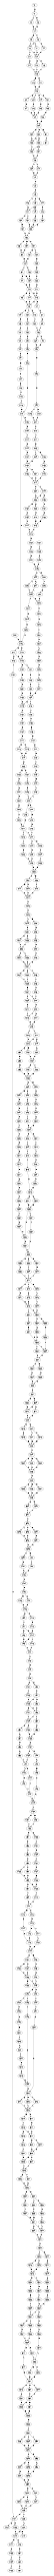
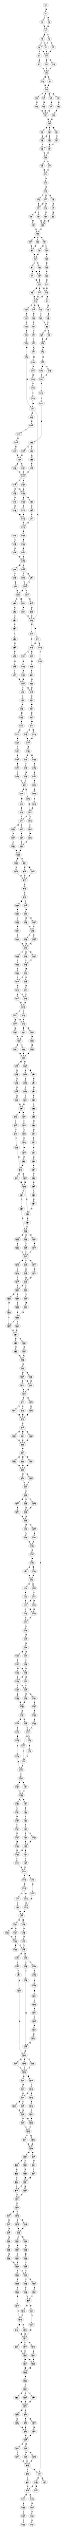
  strict digraph {
    S0
    S1
    S2
    S3
    S4
    S5
    S6
    S7
    S8
    S9
    S10
    S11
    S12
    S13
    S14
    S15
    S16
    S17
    S18
    S19
    S20
    S21
    S22
    S23
    S24
    S25
    S26
    S27
    S28
    S29
    S30
    S31
    S32
    S33
    S34
    S35
    S36
    S37
    S38
    S39
    S40
    S41
    S42
    S43
    S44
    S45
    S46
    S47
    S48
    S49
    S50
    S51
    S52
    S53
    S54
    S55
    S56
    S57
    S58
    S59
    S60
    S61
    S62
    S63
    S64
    S65
    S66
    S67
    S68
    S69
    S70
    S71
    S72
    S73
    S74
    S75
    S76
    S77
    S78
    S79
    S80
    S81
    S82
    S83
    S84
    S85
    S86
    S87
    S88
    S89
    S90
    S91
    S92
    S93
    S94
    S95
    S96
    S97
    S98
    S99
    S100
    S101
    S102
    S103
    S104
    S105
    S106
    S107
    S108
    S109
    S110
    S111
    S112
    S113
    S114
    S115
    S116
    S117
    S118
    S119
    S120
    S121
    S122
    S123
    S124
    S125
    S126
    S127
    S128
    S129
    S130
    n132 [label=S631]
    S132
    S133
    S134
    S135
    S136
    S137
    S138
    S139
    S140
    S141
    S143
    S144
    S145
    S146
    S147
    S148
    S149
    S150
    S151
    S152
    S153
    S154
    S155
    S156
    S157
    S158
    S159
    S160
    S161
    S162
    S163
    S164
    S165
    S166
    S167
    S168
    S169
    S170
    S171
    S172
    S173
    S174
    S175
    S176
    S177
    S178
    S179
    S180
    S182
    S183
    S184
    S181
    S185
    S186
    S187
    S188
    S189
    S190
    S191
    S192
    S193
    S194
    S195
    S196
    S197
    S198
    S199
    S200
    S201
    S202
    S203
    S204
    S205
    S206
    S207
    S208
    S209
    S210
    S211
    S212
    S213
    S214
    S215
    S216
    S217
    S218
    S219
    S220
+   S221
    S222
    S223
    S224
    S225
    S226
    S227
    S228
    S229
    S230
    S231
    S232
    S233
    S234
    S235
    S236
    S237
    S238
    S239
    S240
    S241
    S242
    S243
    S244
    S245
    S246
    S247
    S248
    S249
    S250
    S251
    S252
    S253
    S254
    S255
    S256
    S257
    S258
    S259
    S260
    S261
    S262
    S263
    S264
    S265
    S266
    S267
    S268
    S269
    S270
    S271
    S272
    S273
    S274
    S275
    S276
    S277
    S278
    S279
    S280
    S281
    S282
    S283
    S284
    S285
    S286
    S287
    S288
    S289
    S290
    S291
    S292
    S293
    S294
    S295
    S296
    S297
    S298
    S299
    S300
    S301
    S302
    S303
    S304
    S305
    S306
    S307
    S308
    S309
    S310
    S311
    S312
    S313
    S314
    S315
    S316
    S317
    S318
    S319
    S320
    S321
    S322
    S323
    S324
    S325
    S326
    S327
    S328
    S329
    S330
    S331
    S332
    S333
    S334
    S335
    S336
    S337
    S338
    S339
    S340
    S341
    S342
    S343
    S344
    S345
    S346
    S347
    S348
    S349
    S350
    S351
    S352
    S353
    S354
    S355
    S356
    S357
    S358
    S359
    S360
    S361
    S362
    S363
    S364
    S365
    S366
    S367
    S368
    S369
    S370
    S371
    S372
    S373
    S374
    S375
    S376
    S377
    S378
    S379
    S380
    S381
    S382
    S383
    S384
    S385
    S386
    S387
    S388
    S389
    S390
    S391
    S392
    S393
    S394
    S395
    S396
    S397
    S398
    S399
    S400
    S401
    S402
    S403
    S404
    S405
    S406
    S407
    S408
    S409
    S410
    S411
    S412
    S413
    S414
    S415
    S416
    S417
    S418
    S419
    S420
    S421
    S422
    S423
    S424
    S425
    S426
    S427
    S428
    S429
    S430
    S431
    S432
    S433
    S434
    S435
    S436
    S437
    S438
    S439
    S440
    S441
    S442
    S443
    S444
    S445
    S446
    S447
    S448
    S449
    S450
    S451
    S452
    S453
    S454
    S455
    S456
    S457
    S458
    S459
    S460
    S461
    S462
    S463
    S464
    S465
    S466
    S467
    S468
    S469
    S470
    S471
    S472
    S473
    S474
    S475
    S476
    S477
    S478
    S479
    S480
    S481
    S482
    S483
    S484
    S485
    S486
    S487
    S488
    S489
    S490
    S491
    S492
    S493
    S494
    S495
    S496
    S497
    S498
    S499
    S500
    S501
    S502
    S503
    S504
    S505
    S506
    S507
    S508
    S509
    S510
    S511
    S512
    S513
    S514
    S515
    S516
    S517
    S518
    S519
    S520
    S521
    S522
    S523
    S524
    S525
    S526
    S527
    S528
    S529
    S530
    S531
    S532
    S533
    S534
    S535
    S536
    S537
    S538
    S539
    S540
    S541
    S542
    S543
    S544
    S545
    S546
    S547
    S548
    S549
    S550
    S551
    S552
    S553
    S554
    S555
    S556
    S557
    S558
    S559
    S560
    S561
    S562
    S563
    S564
    S565
    S566
    S567
    S568
    S569
    S570
    S571
    S572
    S573
    S574
    S575
    S576
    S577
    S578
    S579
    S580
    S581
    S582
    S583
    S584
    S585
    S586
    S587
    S588
    S589
    S590
    S591
    S592
    S593
    S594
    S595
    S596
    S597
    S598
    S599
    S600
    S601
    S602
    S603
    S604
    S605
    S606
    S607
    S0 -> S1 [label=Q]
    S1 -> S2 [label=S]
    S1 -> S3 [label=Q]
    S2 -> S4 [label=K]
    S3 -> S4 [label=K]
    S4 -> S5 [label=A]
    S4 -> S6 [label=V]
    S5 -> S7 [label=S]
    S5 -> S8 [label=V]
    S6 -> S8 [label=V]
    S6 -> S9 [label=L]
    S7 -> S10 [label=L]
    S8 -> S10 [label=L]
    S8 -> S11 [label=V]
    S9 -> S10 [label=L]
    S10 -> S12 [label=R]
    S10 -> S13 [label=T]
    S11 -> S14 [label=A]
    S12 -> S15 [label=V]
    S13 -> S15 [label=V]
    S14 -> S15 [label=V]
    S15 -> S16 [label=E]
    S15 -> S17 [label=K]
    S16 -> S18 [label=Q]
    S17 -> S18 [label=Q]
    S18 -> S19 [label=P]
    S18 -> S20 [label=A]
    S18 -> S21 [label=G]
    S18 -> S22 [label=V]
    S19 -> S23 [label=R]
    S20 -> S24 [label=Q]
    S21 -> S25 [label=D]
    S22 -> S26 [label=K]
    S23 -> S27 [label=G]
    S24 -> S27 [label=G]
    S25 -> S28 [label=D]
    S26 -> S27 [label=G]
    S27 -> S29 [label=Q]
    S28 -> S29 [label=Q]
    S29 -> S30 [label=R]
    S29 -> S31 [label=H]
    S29 -> S32 [label=Q]
    S30 -> S33 [label=G]
    S31 -> S34 [label=Y]
    S32 -> S33 [label=G]
    S32 -> S35 [label=A]
    S33 -> S36 [label=V]
    S34 -> S36 [label=V]
    S35 -> S37 [label=T]
    S36 -> S38 [label=L]
    S37 -> S38 [label=L]
    S38 -> S39 [label=V]
    S38 -> S40 [label=I]
    S39 -> S41 [label=R]
    S40 -> S41 [label=L]
    S41 -> S42 [label=W]
    S42 -> S43 [label=G]
    S43 -> S44 [label=A]
    S43 -> S45 [label=C]
    S43 -> S46 [label=S]
    S44 -> S47 [label=A]
    S44 -> S48 [label=K]
    S45 -> S49 [label=G]
    S46 -> S47 [label=A]
    S47 -> S50 [label=L]
    S47 -> S51 [label=I]
    S48 -> S52 [label=T]
    S49 -> S53 [label=A]
    S50 -> S54 [label=H]
    S51 -> S55 [label=A]
    S52 -> S55 [label=A]
    S53 -> S55 [label=A]
    S54 -> S56 [label=W]
    S55 -> S56 [label=W]
    S56 -> S57 [label=L]
    S56 -> S58 [label=Y]
    S56 -> S59 [label=H]
    S57 -> S60 [label=S]
    S57 -> S61 [label=Q]
    S58 -> S62 [label=P]
    S59 -> S62 [label=P]
    S60 -> S63 [label=R]
    S61 -> S64 [label=Q]
    S62 -> S64 [label=Q]
    S63 -> S65 [label=F]
    S64 -> S66 [label=L]
    S64 -> S67 [label=I]
    S65 -> S68 [label=T]
    S66 -> S69 [label=Q]
    S67 -> S69 [label=Q]
    S67 -> S70 [label=N]
    S68 -> S71 [label=Q]
    S69 -> S72 [label=R]
    S70 -> S72 [label=R]
    S71 -> S73 [label=N]
    S72 -> S73 [label=N]
    S72 -> S74 [label=K]
    S72 -> S75 [label=R]
    S73 -> S76 [label=K]
    S73 -> S77 [label=R]
    S74 -> S76 [label=K]
    S75 -> S76 [label=K]
    S76 -> S78 [label=A]
    S76 -> S79 [label=D]
    S76 -> S80 [label=S]
    S77 -> S81 [label=G]
    S78 -> S82 [label=V]
    S79 -> S83 [label=F]
    S80 -> S84 [label=K]
    S81 -> S85 [label=A]
    S82 -> S86 [label=V]
    S83 -> S87 [label=L]
    S84 -> S88 [label=Y]
    S85 -> S86 [label=V]
    S86 -> S89 [label=W]
    S86 -> S90 [label=L]
    S87 -> S91 [label=Y]
    S88 -> S92 [label=N]
    S89 -> S93 [label=D]
    S90 -> S93 [label=D]
    S91 -> S94 [label=I]
    S92 -> S95 [label=S]
    S93 -> S96 [label=F]
    S94 -> S97 [label=G]
    S95 -> S98 [label=F]
    S96 -> S99 [label=R]
    S97 -> S100 [label=H]
    S98 -> S101 [label=F]
    S99 -> S102 [label=N]
    S99 -> S103 [label=V]
    S100 -> S104 [label=L]
    S101 -> S105 [label=P]
    S101 -> S106 [label=L]
    S102 -> S107 [label=L]
    S103 -> S107 [label=L]
    S104 -> S108 [label=F]
    S105 -> S109 [label=R]
    S106 -> S110 [label=D]
    S106 -> S111 [label=F]
    S107 -> S112 [label=L]
    S108 -> S113 [label=Y]
    S109 -> S114 [label=I]
    S110 -> S115 [label=P]
    S111 -> S115 [label=P]
    S111 -> S116 [label=A]
    S112 -> S117 [label=V]
    S113 -> S118 [label=V]
    S114 -> S119 [label=K]
    S115 -> S120 [label=R]
    S115 -> S121 [label=S]
    S116 -> S122 [label=I]
    S117 -> S123 [label=R]
    S118 -> S101 [label=F]
    S119 -> S124 [label=N]
    S120 -> S125 [label=H]
    S121 -> S126 [label=D]
    S122 -> S127 [label=L]
    S123 -> S128 [label=D]
    S123 -> S129 [label=S]
    S124 -> S130 [label=N]
    S125 -> n132 [label=P]
    S126 -> S132 [label=K]
    S127 -> S133 [label=D]
    S127 -> S134 [label=G]
    S128 -> S135 [label=G]
    S129 -> S130 [label=N]
    S130 -> S136 [label=A]
    S130 -> S137 [label=T]
    n132 -> S138 [label=K]
    S132 -> S139 [label=R]
    S133 -> S140 [label=L]
    S133 -> S141 [label=F]
    S135 -> S143 [label=P]
    S136 -> S144 [label=T]
    S137 -> S144 [label=T]
    S138 -> S145 [label=A]
    S139 -> S145 [label=A]
    S139 -> S146 [label=I]
    S140 -> S147 [label=R]
    S140 -> S148 [label=C]
    S143 -> S144 [label=T]
    S144 -> S149 [label=S]
    S144 -> S150 [label=L]
    S145 -> S151 [label=L]
    S146 -> S152 [label=I]
    S147 -> S153 [label=C]
    S148 -> S154 [label=P]
    S149 -> S155 [label=D]
    S149 -> S156 [label=G]
    S150 -> S156 [label=G]
    S151 -> S157 [label=E]
    S152 -> S158 [label=T]
    S153 -> S159 [label=S]
    S154 -> S160 [label=L]
    S155 -> S161 [label=L]
    S156 -> S162 [label=N]
    S156 -> S163 [label=A]
    S157 -> S164 [label=F]
    S158 -> S165 [label=E]
    S159 -> S166 [label=S]
    S160 -> S167 [label=L]
    S161 -> S168 [label=P]
    S162 -> S169 [label=L]
    S163 -> S170 [label=M]
    S164 -> S171 [label=H]
    S165 -> S172 [label=R]
    S168 -> S173 [label=E]
    S169 -> S174 [label=L]
    S170 -> S173 [label=E]
    S171 -> S175 [label=L]
    S171 -> S176 [label=R]
    S172 -> S177 [label=A]
    S173 -> S178 [label=L]
    S174 -> S178 [label=L]
    S175 -> S179 [label=Q]
    S176 -> S179 [label=Q]
    S177 -> S180 [label=R]
    S178 -> S182 [label=F]
    S179 -> S183 [label=A]
    S180 -> S184 [label=V]
    S182 -> S186 [label=F]
    S183 -> S187 [label=P]
    S183 -> S188 [label=H]
    S184 -> S189 [label=Q]
    S181 -> S185 [label=S]
    S185 -> S190 [label=T]
    S186 -> S191 [label=Q]
    S187 -> S192 [label=V]
    S188 -> S193 [label=P]
    S189 -> S194 [label=E]
    S190 -> S195 [label=P]
    S191 -> S195 [label=P]
    S192 -> S196 [label=Q]
    S193 -> S197 [label=G]
    S194 -> S198 [label=S]
    S195 -> S199 [label=W]
    S195 -> S200 [label=F]
    S196 -> S201 [label=S]
    S197 -> S202 [label=Q]
    S198 -> S201 [label=S]
    S199 -> S203 [label=S]
    S199 -> S204 [label=G]
    S200 -> S205 [label=I]
    S201 -> S206 [label=G]
    S201 -> S207 [label=P]
    S202 -> S208 [label=A]
    S203 -> S209 [label=S]
    S204 -> S209 [label=S]
    S205 -> S210 [label=A]
    S206 -> S211 [label=A]
    S207 -> S212 [label=E]
    S208 -> S213 [label=L]
    S209 -> S214 [label=V]
    S209 -> S215 [label=C]
    S210 -> S215 [label=C]
    S211 -> S216 [label=S]
    S211 -> S217 [label=I]
    S212 -> S218 [label=F]
    S213 -> S211 [label=A]
    S214 -> S219 [label=Q]
    S215 -> S220 [label=L]
+   S215 -> S221 [label=E]
    S216 -> S222 [label=V]
    S217 -> S223 [label=R]
    S217 -> S224 [label=L]
    S218 -> S217 [label=I]
    S219 -> S225 [label=A]
    S220 -> S226 [label=C]
+   S221 -> S227 [label=P]
    S222 -> S228 [label=E]
    S223 -> S229 [label=Y]
    S224 -> S230 [label=K]
    S225 -> S106 [label=L]
    S226 -> S231 [label=V]
    S227 -> S106 [label=L]
    S228 -> S232 [label=L]
    S229 -> S233 [label=V]
    S230 -> S232 [label=L]
    S231 -> S234 [label=L]
    S232 -> S235 [label=D]
    S233 -> S235 [label=D]
    S234 -> S236 [label=S]
    S235 -> S237 [label=L]
    S235 -> S238 [label=H]
    S236 -> S239 [label=K]
    S237 -> S240 [label=D]
    S237 -> S241 [label=H]
    S238 -> S242 [label=Y]
    S239 -> S243 [label=D]
    S240 -> S244 [label=T]
    S241 -> S244 [label=T]
    S242 -> S244 [label=T]
    S243 -> S245 [label=K]
    S244 -> S246 [label=L]
    S245 -> S247 [label=I]
    S246 -> S248 [label=L]
    S247 -> S139 [label=R]
    S248 -> S249 [label=S]
    S248 -> S250 [label=E]
    S249 -> S251 [label=Q]
    S250 -> S252 [label=F]
    S251 -> S253 [label=Q]
    S251 -> S254 [label=K]
    S252 -> S255 [label=I]
    S253 -> S256 [label=Y]
    S254 -> S256 [label=Y]
    S255 -> S257 [label=K]
    S256 -> S258 [label=S]
    S256 -> S259 [label=T]
    S257 -> S260 [label=L]
    S258 -> S261 [label=G]
    S259 -> S261 [label=G]
    S260 -> S261 [label=G]
    S261 -> S262 [label=A]
    S261 -> S263 [label=V]
    S261 -> S264 [label=D]
    S262 -> S265 [label=V]
    S263 -> S266 [label=I]
    S264 -> S265 [label=V]
    S265 -> S267 [label=E]
    S266 -> S268 [label=L]
    S267 -> S269 [label=L]
    S267 -> S270 [label=V]
    S268 -> S270 [label=V]
    S269 -> S271 [label=R]
    S270 -> S272 [label=K]
    S271 -> S273 [label=V]
    S272 -> S273 [label=V]
    S272 -> S274 [label=C]
    S273 -> S275 [label=Q]
    S274 -> S275 [label=Q]
    S275 -> S276 [label=V]
    S275 -> S277 [label=I]
    S276 -> S278 [label=L]
    S277 -> S278 [label=L]
    S277 -> S279 [label=A]
    S278 -> S280 [label=A]
    S278 -> S281 [label=E]
    S279 -> S282 [label=G]
    S280 -> S283 [label=F]
    S281 -> S284 [label=L]
    S282 -> S284 [label=L]
    S283 -> S285 [label=H]
    S284 -> S286 [label=V]
    S284 -> S287 [label=Q]
    S285 -> S288 [label=F]
    S286 -> S288 [label=F]
    S287 -> S288 [label=F]
    S288 -> S289 [label=Q]
    S288 -> S290 [label=H]
    S289 -> S291 [label=H]
    S289 -> S292 [label=C]
    S290 -> S293 [label=A]
    S291 -> S294 [label=R]
    S292 -> S295 [label=G]
    S293 -> S296 [label=T]
    S294 -> S297 [label=Q]
    S295 -> S298 [label=S]
    S296 -> S299 [label=T]
    S297 -> S300 [label=P]
    S298 -> S301 [label=S]
    S299 -> S302 [label=A]
    S300 -> S303 [label=S]
    S301 -> S304 [label=Q]
    S302 -> S304 [label=Q]
    S303 -> S305 [label=L]
    S304 -> S306 [label=Q]
    S304 -> S307 [label=N]
    S305 -> S308 [label=N]
    S306 -> S309 [label=I]
    S307 -> S310 [label=V]
    S308 -> S311 [label=A]
    S309 -> S312 [label=V]
    S310 -> S313 [label=S]
    S311 -> S314 [label=P]
    S312 -> S315 [label=I]
    S313 -> S316 [label=L]
    S314 -> S317 [label=P]
    S315 -> S318 [label=N]
    S316 -> S319 [label=Q]
    S317 -> S320 [label=A]
    S318 -> S321 [label=A]
    S318 -> S322 [label=G]
    S319 -> S323 [label=M]
    S320 -> S324 [label=P]
    S321 -> S325 [label=H]
    S322 -> S325 [label=H]
    S323 -> S318 [label=N]
    S324 -> S326 [label=L]
    S325 -> S327 [label=S]
    S325 -> S328 [label=T]
    S326 -> S329 [label=D]
    S327 -> S330 [label=S]
    S328 -> S331 [label=P]
    S329 -> S332 [label=S]
    S330 -> S333 [label=L]
    S331 -> S333 [label=L]
    S332 -> S334 [label=A]
    S333 -> S335 [label=D]
    S333 -> S336 [label=K]
    S333 -> S337 [label=Q]
    S334 -> S328 [label=T]
    S335 -> S338 [label=G]
    S336 -> S339 [label=S]
    S337 -> S340 [label=R]
    S338 -> S341 [label=I]
    S339 -> S341 [label=I]
    S340 -> S341 [label=I]
    S341 -> S342 [label=V]
    S341 -> S343 [label=F]
    S341 -> S344 [label=L]
    S342 -> S345 [label=A]
    S343 -> S346 [label=S]
    S344 -> S347 [label=N]
    S345 -> S348 [label=A]
    S346 -> S349 [label=S]
    S347 -> S348 [label=A]
    S348 -> S350 [label=L]
    S348 -> S351 [label=I]
    S349 -> S350 [label=L]
    S350 -> S352 [label=T]
    S350 -> S353 [label=P]
    S351 -> S354 [label=S]
    S352 -> S355 [label=G]
    S353 -> S356 [label=N]
    S354 -> S357 [label=E]
    S355 -> S358 [label=D]
    S356 -> S359 [label=I]
    S357 -> S358 [label=D]
    S358 -> S359 [label=I]
    S358 -> S360 [label=V]
    S359 -> S361 [label=T]
    S360 -> S361 [label=T]
    S361 -> S362 [label=Y]
    S361 -> S363 [label=F]
    S362 -> S364 [label=T]
    S363 -> S365 [label=M]
    S364 -> S366 [label=G]
    S365 -> S366 [label=G]
    S366 -> S367 [label=C]
    S367 -> S368 [label=G]
    S367 -> S369 [label=A]
    S368 -> S370 [label=R]
    S369 -> S370 [label=R]
    S369 -> S371 [label=K]
    S370 -> S372 [label=C]
    S371 -> S372 [label=C]
    S372 -> S373 [label=A]
    S372 -> S374 [label=G]
    S373 -> S375 [label=A]
    S374 -> S376 [label=L]
    S374 -> S377 [label=S]
    S375 -> S378 [label=E]
    S376 -> S378 [label=E]
    S377 -> S378 [label=E]
    S378 -> S379 [label=L]
    S379 -> S380 [label=D]
    S379 -> S381 [label=E]
    S379 -> S382 [label=G]
    S380 -> S383 [label=T]
    S381 -> S383 [label=T]
    S382 -> S383 [label=T]
    S383 -> S384 [label=D]
    S384 -> S385 [label=A]
    S384 -> S386 [label=E]
    S384 -> S387 [label=R]
    S385 -> S388 [label=N]
    S386 -> S388 [label=N]
    S387 -> S388 [label=N]
    S388 -> S389 [label=G]
    S388 -> S390 [label=K]
    S389 -> S391 [label=I]
    S390 -> S391 [label=I]
    S391 -> S392 [label=Y]
    S392 -> S393 [label=L]
    S392 -> S394 [label=K]
    S392 -> S395 [label=S]
    S393 -> S396 [label=P]
    S394 -> S397 [label=Q]
    S395 -> S396 [label=P]
    S396 -> S398 [label=C]
    S397 -> S398 [label=C]
    S398 -> S399 [label=Y]
    S398 -> S400 [label=F]
    S399 -> S401 [label=P]
    S400 -> S402 [label=S]
    S401 -> S403 [label=C]
    S402 -> S403 [label=C]
    S403 -> S404 [label=L]
    S404 -> S405 [label=P]
    S405 -> S406 [label=H]
    S405 -> S407 [label=C]
    S406 -> S408 [label=T]
    S407 -> S408 [label=T]
    S408 -> S409 [label=A]
    S408 -> S410 [label=T]
    S409 -> S411 [label=V]
    S410 -> S412 [label=K]
    S411 -> S413 [label=R]
    S411 -> S414 [label=K]
    S412 -> S414 [label=K]
    S413 -> S415 [label=R]
    S414 -> S415 [label=R]
    S414 -> S416 [label=I]
    S415 -> S417 [label=Y]
    S416 -> S417 [label=Y]
    S417 -> S418 [label=Y]
    S418 -> S419 [label=R]
    S419 -> S420 [label=P]
    S420 -> S421 [label=G]
    S420 -> S422 [label=A]
    S421 -> S423 [label=V]
    S422 -> S424 [label=L]
    S423 -> S425 [label=L]
    S424 -> S425 [label=L]
    S424 -> S426 [label=M]
    S425 -> S427 [label=R]
    S425 -> S428 [label=T]
    S426 -> S428 [label=T]
    S427 -> S429 [label=V]
    S428 -> S429 [label=V]
    S428 -> S430 [label=I]
    S429 -> S431 [label=C]
    S429 -> S432 [label=K]
    S430 -> S433 [label=A]
    S431 -> S434 [label=G]
    S432 -> S435 [label=D]
    S433 -> S435 [label=D]
    S434 -> S436 [label=Q]
    S435 -> S437 [label=G]
    S436 -> S438 [label=G]
    S437 -> S439 [label=L]
    S437 -> S440 [label=D]
    S438 -> S441 [label=S]
    S439 -> S441 [label=S]
    S440 -> S442 [label=C]
    S441 -> S443 [label=S]
    S441 -> S444 [label=K]
    S442 -> S445 [label=E]
    S443 -> S446 [label=Q]
    S444 -> S447 [label=V]
    S445 -> S448 [label=L]
    S446 -> S447 [label=V]
    S447 -> S449 [label=C]
    S448 -> S449 [label=C]
    S449 -> S450 [label=V]
    S450 -> S451 [label=Q]
    S450 -> S452 [label=H]
    S451 -> S453 [label=V]
    S452 -> S453 [label=V]
    S453 -> S454 [label=P]
    S453 -> S455 [label=G]
    S454 -> S456 [label=P]
    S455 -> S457 [label=S]
    S456 -> S458 [label=V]
    S457 -> S459 [label=K]
    S458 -> S460 [label=L]
    S459 -> S461 [label=V]
    S460 -> S462 [label=L]
    S460 -> S463 [label=V]
    S461 -> S464 [label=M]
    S462 -> S465 [label=Q]
    S463 -> S465 [label=Q]
    S464 -> S466 [label=E]
    S465 -> S467 [label=Q]
    S465 -> S468 [label=K]
    S466 -> S468 [label=K]
    S467 -> S469 [label=V]
    S468 -> S470 [label=I]
    S469 -> S471 [label=L]
    S470 -> S471 [label=L]
    S471 -> S472 [label=E]
    S471 -> S473 [label=L]
    S472 -> S474 [label=A]
    S473 -> S475 [label=N]
    S474 -> S476 [label=P]
    S475 -> S477 [label=I]
    S475 -> S478 [label=M]
    S476 -> S479 [label=P]
    S477 -> S480 [label=S]
    S478 -> S476 [label=P]
    S479 -> S481 [label=D]
    S479 -> S482 [label=E]
    S480 -> S479 [label=P]
    S481 -> S483 [label=Q]
    S481 -> S484 [label=W]
    S482 -> S485 [label=L]
    S483 -> S486 [label=L]
    S484 -> S486 [label=L]
    S485 -> S487 [label=P]
    S486 -> S488 [label=H]
    S486 -> S489 [label=S]
    S487 -> S489 [label=S]
    S489 -> S490 [label=R]
    S489 -> S491 [label=K]
    S490 -> S492 [label=S]
    S490 -> S493 [label=V]
    S491 -> S494 [label=I]
    S492 -> S495 [label=T]
    S493 -> S496 [label=I]
    S494 -> S497 [label=V]
    S495 -> S498 [label=G]
    S496 -> S499 [label=A]
    S497 -> S500 [label=G]
    S498 -> S501 [label=E]
    S499 -> S502 [label=P]
    S500 -> S502 [label=P]
    S501 -> S503 [label=V]
    S502 -> S504 [label=G]
    S502 -> S505 [label=P]
    S502 -> S506 [label=S]
    S503 -> S507 [label=C]
    S504 -> S508 [label=S]
    S505 -> S508 [label=S]
    S506 -> S508 [label=S]
    S507 -> S509 [label=S]
    S508 -> S510 [label=E]
    S508 -> S511 [label=D]
    S509 -> S512 [label=P]
    S510 -> S513 [label=V]
    S511 -> S514 [label=R]
    S512 -> S515 [label=A]
    S513 -> S516 [label=K]
    S513 -> S517 [label=T]
    S514 -> S517 [label=T]
    S515 -> S499 [label=A]
    S516 -> S518 [label=Q]
    S517 -> S519 [label=Y]
    S517 -> S520 [label=F]
    S518 -> S521 [label=V]
    S519 -> S522 [label=G]
    S520 -> S522 [label=G]
    S521 -> S523 [label=Q]
    S522 -> S523 [label=Q]
    S522 -> S524 [label=L]
    S523 -> S525 [label=V]
    S524 -> S525 [label=V]
    S525 -> S526 [label=A]
    S525 -> S527 [label=V]
    S526 -> S528 [label=A]
    S527 -> S528 [label=A]
    S528 -> S529 [label=R]
    S528 -> S530 [label=D]
    S529 -> S531 [label=K]
    S530 -> S532 [label=V]
    S530 -> S533 [label=T]
    S531 -> S534 [label=I]
    S532 -> S535 [label=L]
    S533 -> S536 [label=C]
    S534 -> S537 [label=H]
    S535 -> S537 [label=H]
    S536 -> S538 [label=Y]
    S537 -> S539 [label=A]
    S537 -> S540 [label=S]
    S538 -> S540 [label=S]
    S539 -> S541 [label=L]
    S540 -> S541 [label=L]
    S541 -> S542 [label=L]
    S542 -> S543 [label=S]
    S542 -> S544 [label=A]
    S543 -> S545 [label=L]
    S543 -> S546 [label=N]
    S544 -> S547 [label=A]
    S545 -> S548 [label=P]
    S546 -> S548 [label=P]
    S547 -> S549 [label=C]
    S548 -> S550 [label=R]
    S548 -> S551 [label=S]
    S549 -> S552 [label=G]
    S550 -> S553 [label=K]
    S551 -> S554 [label=N]
    S552 -> S555 [label=A]
    S553 -> S556 [label=E]
    S554 -> S557 [label=Y]
    S555 -> S558 [label=P]
    S556 -> S559 [label=V]
    S557 -> S560 [label=C]
    S558 -> S560 [label=C]
    S559 -> S561 [label=V]
    S560 -> S561 [label=V]
    S560 -> S562 [label=L]
    S561 -> S563 [label=V]
    S561 -> S564 [label=L]
    S562 -> S565 [label=T]
    S563 -> S566 [label=T]
    S564 -> S567 [label=K]
    S565 -> S568 [label=L]
    S566 -> S569 [label=V]
    S567 -> S569 [label=V]
    S568 -> S570 [label=R]
    S569 -> S571 [label=R]
    S569 -> S572 [label=Q]
    S570 -> S573 [label=S]
    S571 -> S574 [label=S]
    S572 -> S573 [label=S]
    S573 -> S575 [label=L]
    S573 -> S576 [label=H]
    S574 -> S577 [label=F]
    S575 -> S577 [label=F]
    S576 -> S577 [label=F]
    S577 -> S578 [label=L]
    S577 -> S579 [label=V]
    S577 -> S580 [label=Q]
    S578 -> S581 [label=C]
    S579 -> S582 [label=L]
    S580 -> S582 [label=L]
    S581 -> S583 [label=D]
    S582 -> S583 [label=D]
    S582 -> S584 [label=E]
    S583 -> S585 [label=E]
    S584 -> S585 [label=E]
    S585 -> S586 [label=N]
    S586 -> S587 [label=S]
    S587 -> S588 [label=L]
    S587 -> S589 [label=Y]
    S587 -> S590 [label=I]
    S588 -> S591 [label=P]
    S589 -> S591 [label=P]
    S590 -> S591 [label=P]
    S591 -> S592 [label=L]
    S591 -> S593 [label=F]
    S592 -> S594 [label=A]
    S592 -> S595 [label=Q]
    S593 -> S596 [label=G]
    S594 -> S597 [label=R]
    S595 -> S598 [label=Q]
    S596 -> S598 [label=Q]
    S597 -> S599 [label=D]
    S598 -> S599 [label=D]
    S599 -> S600 [label=F]
    S599 -> S601 [label=L]
    S600 -> S602 [label=T]
    S600 -> S603 [label=L]
    S601 -> S604 [label=S]
    S602 -> S605 [label=L]
    S603 -> S605 [label=L]
    S604 -> S605 [label=L]
    S605 -> S127 [label=L]
    S605 -> S606 [label=I]
    S606 -> S607 [label=S]
    S607 -> S140 [label=L]
  }
